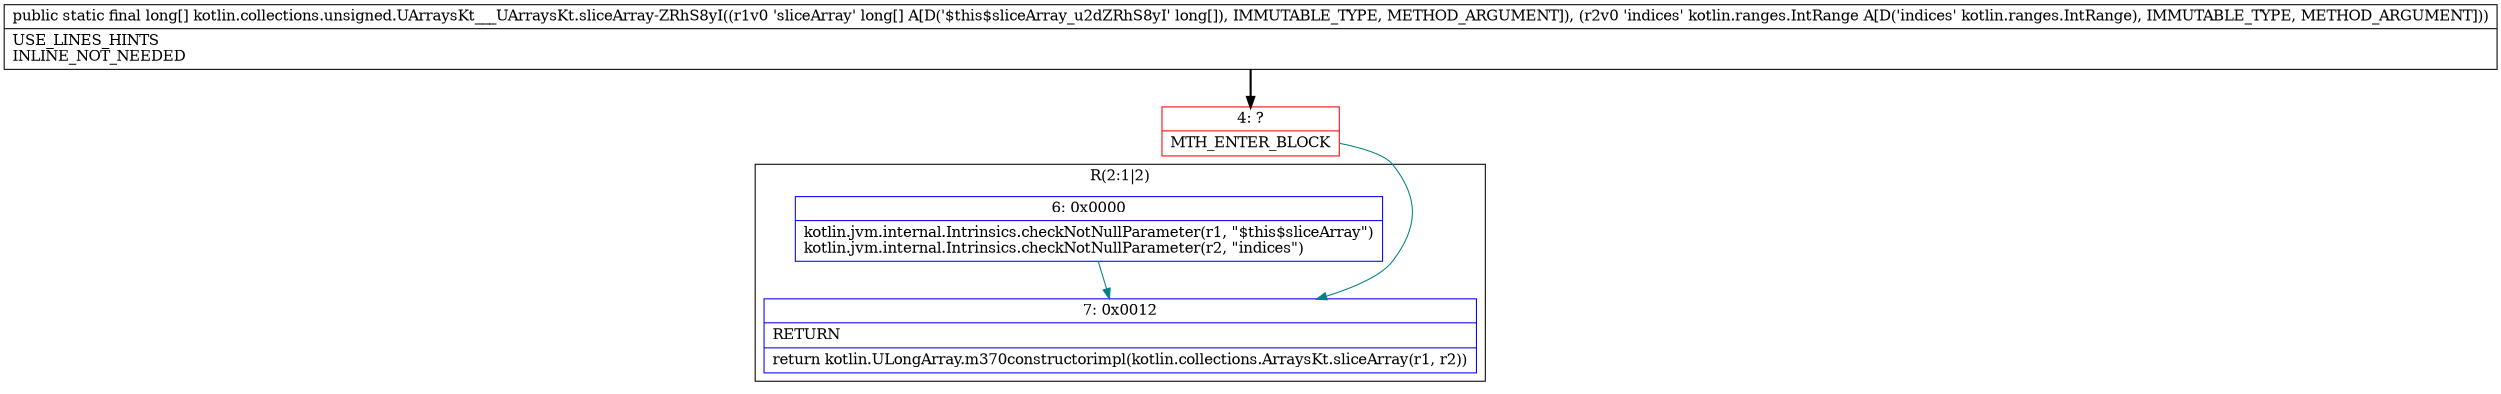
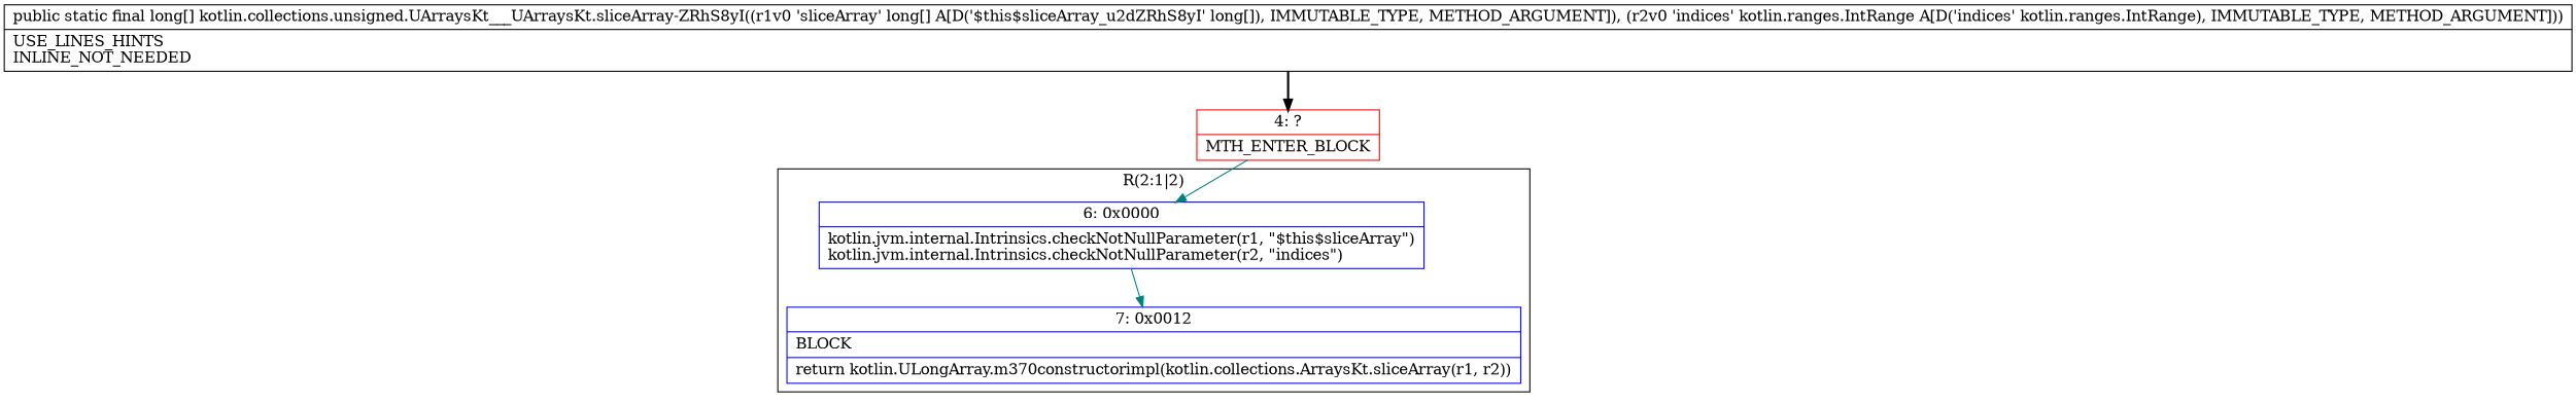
  digraph {
    fontname="DejaVu Serif"
    node [color=blue fontname="DejaVu Serif" shape=record]
    edge [color=teal fontname="DejaVu Serif" style=solid]
    n1 [label="{6\:\ 0x0000|kotlin.jvm.internal.Intrinsics.checkNotNullParameter(r1, \"$this$sliceArray\")\lkotlin.jvm.internal.Intrinsics.checkNotNullParameter(r2, \"indices\")\l}"]
-   n2 [label="{7\:\ 0x0012|RETURN\l|return kotlin.ULongArray.m370constructorimpl(kotlin.collections.ArraysKt.sliceArray(r1, r2))\l}"]
+   n2 [label="{7\:\ 0x0012|BLOCK\l|return kotlin.ULongArray.m370constructorimpl(kotlin.collections.ArraysKt.sliceArray(r1, r2))\l}"]
    n3 [color=red label="{4\:\ ?|MTH_ENTER_BLOCK\l}"]
    n4 [label="{public static final long[] kotlin.collections.unsigned.UArraysKt___UArraysKt.sliceArray\-ZRhS8yI((r1v0 'sliceArray' long[] A[D('$this$sliceArray_u2dZRhS8yI' long[]), IMMUTABLE_TYPE, METHOD_ARGUMENT]), (r2v0 'indices' kotlin.ranges.IntRange A[D('indices' kotlin.ranges.IntRange), IMMUTABLE_TYPE, METHOD_ARGUMENT]))  | USE_LINES_HINTS\lINLINE_NOT_NEEDED\l}" color=""]
    subgraph cluster_1 {
      label="R(2:1|2)"
      n1
      n2
    }
    n1 -> n2
-   n3 -> n2
+   n3 -> n1
    n4 -> n3 [color=black style=bold]
  }
